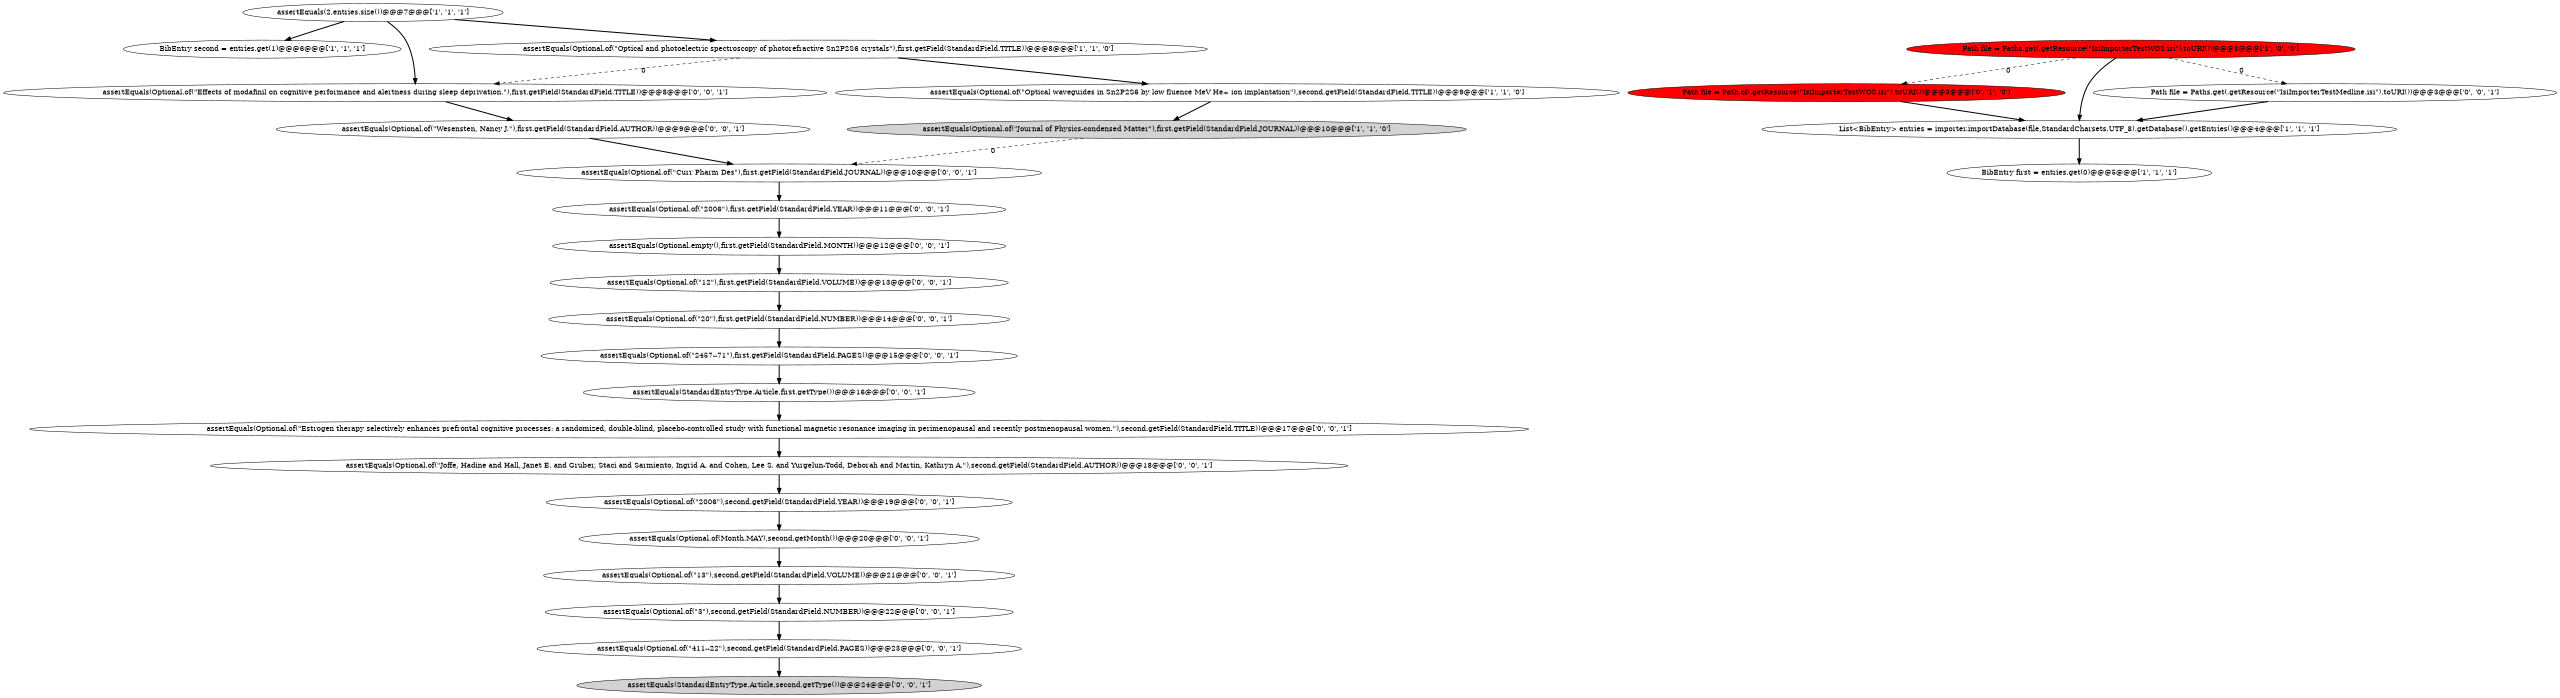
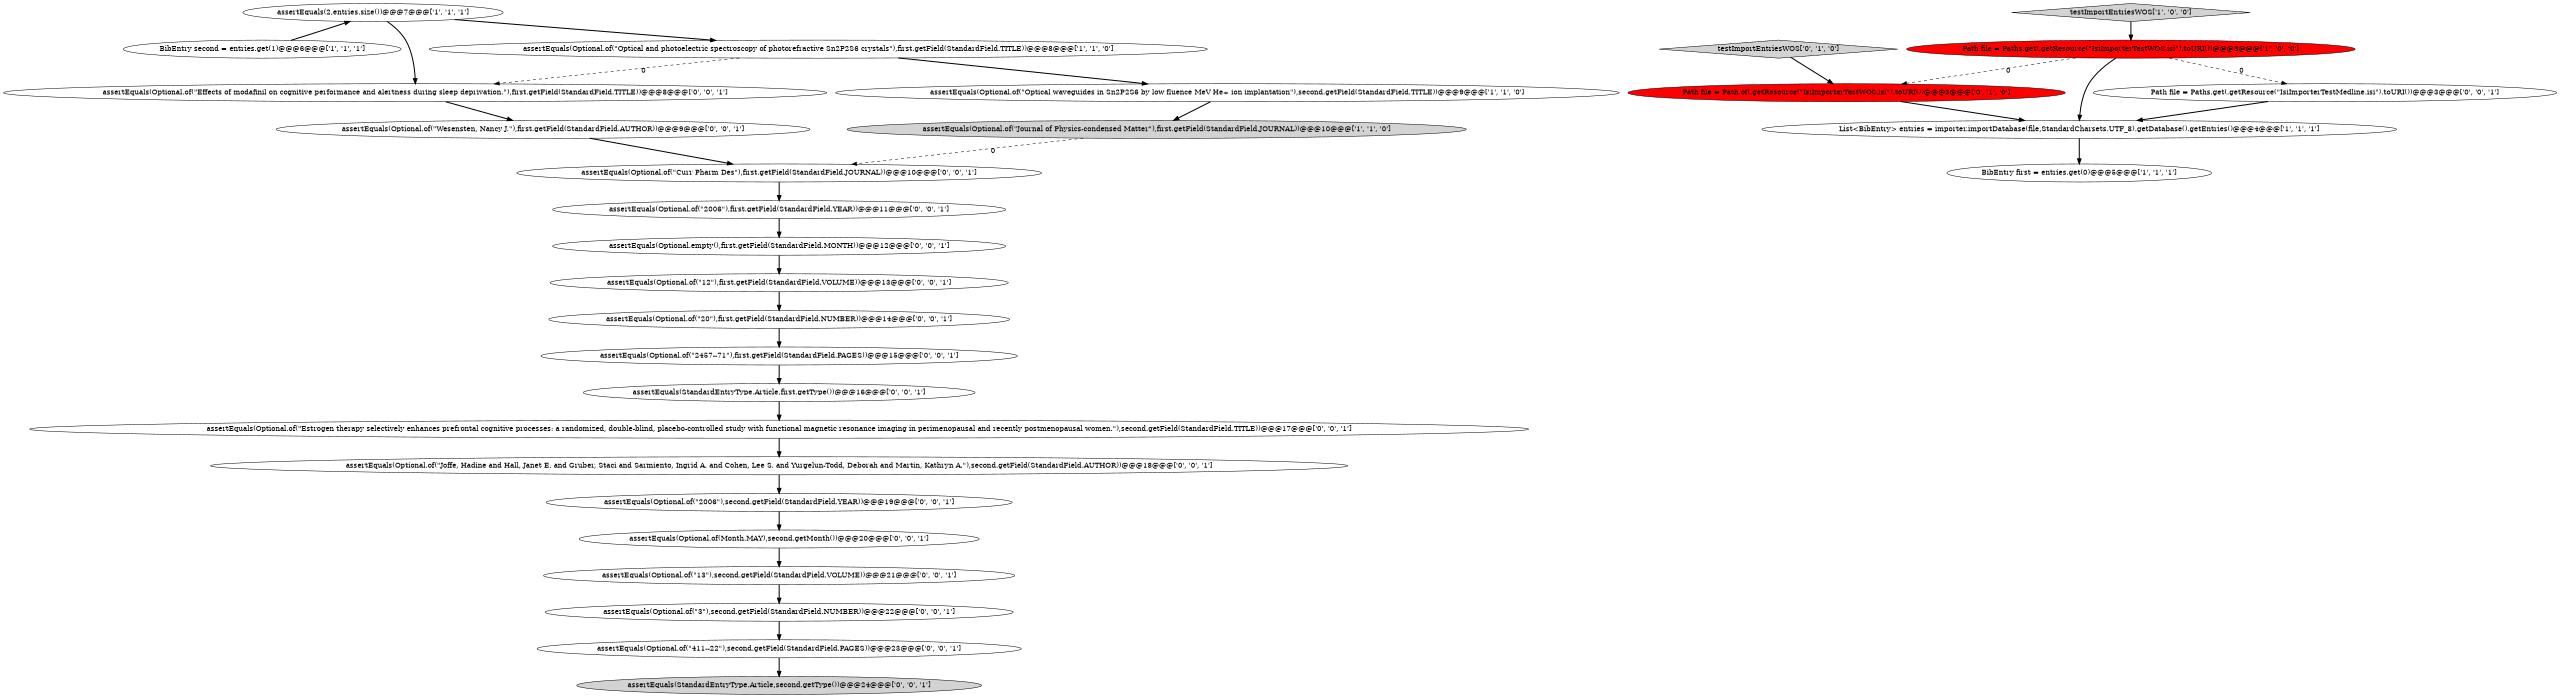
  digraph {
    node [fillcolor=white shape=ellipse style=filled]
    edge [style=bold]
    n1 [label="assertEquals(Optional.of(\"12\"),first.getField(StandardField.VOLUME))@@@13@@@['0', '0', '1']"]
    n2 [label="assertEquals(Optional.of(\"20\"),first.getField(StandardField.NUMBER))@@@14@@@['0', '0', '1']"]
    n3 [label="assertEquals(Optional.of(\"2457--71\"),first.getField(StandardField.PAGES))@@@15@@@['0', '0', '1']"]
    n4 [label="assertEquals(Optional.of(\"Curr Pharm Des\"),first.getField(StandardField.JOURNAL))@@@10@@@['0', '0', '1']"]
    n5 [label="assertEquals(Optional.of(\"2006\"),first.getField(StandardField.YEAR))@@@11@@@['0', '0', '1']"]
    n6 [label="assertEquals(Optional.empty(),first.getField(StandardField.MONTH))@@@12@@@['0', '0', '1']"]
    n7 [label="BibEntry first = entries.get(0)@@@5@@@['1', '1', '1']"]
    n8 [label="BibEntry second = entries.get(1)@@@6@@@['1', '1', '1']"]
    n9 [label="assertEquals(2,entries.size())@@@7@@@['1', '1', '1']"]
    n10 [fillcolor=lightgray label="assertEquals(StandardEntryType.Article,second.getType())@@@24@@@['0', '0', '1']"]
    n11 [label="assertEquals(Optional.of(\"13\"),second.getField(StandardField.VOLUME))@@@21@@@['0', '0', '1']"]
    n12 [label="assertEquals(Optional.of(\"3\"),second.getField(StandardField.NUMBER))@@@22@@@['0', '0', '1']"]
    n13 [label="assertEquals(Optional.of(\"411--22\"),second.getField(StandardField.PAGES))@@@23@@@['0', '0', '1']"]
    n14 [label="assertEquals(Optional.of(\"Joffe, Hadine and Hall, Janet E. and Gruber, Staci and Sarmiento, Ingrid A. and Cohen, Lee S. and Yurgelun-Todd, Deborah and Martin, Kathryn A.\"),second.getField(StandardField.AUTHOR))@@@18@@@['0', '0', '1']"]
    n15 [label="assertEquals(Optional.of(\"2006\"),second.getField(StandardField.YEAR))@@@19@@@['0', '0', '1']"]
    n16 [label="assertEquals(Optional.of(Month.MAY),second.getMonth())@@@20@@@['0', '0', '1']"]
    n17 [fillcolor=red label="Path file = Paths.get(.getResource(\"IsiImporterTestWOS.isi\").toURI())@@@3@@@['1', '0', '0']"]
    n18 [fillcolor=red label="Path file = Path.of(.getResource(\"IsiImporterTestWOS.isi\").toURI())@@@3@@@['0', '1', '0']"]
    n19 [label="List<BibEntry> entries = importer.importDatabase(file,StandardCharsets.UTF_8).getDatabase().getEntries()@@@4@@@['1', '1', '1']"]
    n20 [label="Path file = Paths.get(.getResource(\"IsiImporterTestMedline.isi\").toURI())@@@3@@@['0', '0', '1']"]
+   n21 [fillcolor=lightgray label="testImportEntriesWOS['0', '1', '0']" shape=diamond]
    n22 [label="assertEquals(Optional.of(\"Effects of modafinil on cognitive performance and alertness during sleep deprivation.\"),first.getField(StandardField.TITLE))@@@8@@@['0', '0', '1']"]
    n23 [label="assertEquals(Optional.of(\"Wesensten, Nancy J.\"),first.getField(StandardField.AUTHOR))@@@9@@@['0', '0', '1']"]
    n24 [fillcolor=lightgray label="assertEquals(Optional.of(\"Journal of Physics-condensed Matter\"),first.getField(StandardField.JOURNAL))@@@10@@@['1', '1', '0']"]
    n25 [label="assertEquals(StandardEntryType.Article,first.getType())@@@16@@@['0', '0', '1']"]
    n26 [label="assertEquals(Optional.of(\"Estrogen therapy selectively enhances prefrontal cognitive processes: a randomized, double-blind, placebo-controlled study with functional magnetic resonance imaging in perimenopausal and recently postmenopausal women.\"),second.getField(StandardField.TITLE))@@@17@@@['0', '0', '1']"]
    n27 [label="assertEquals(Optional.of(\"Optical waveguides in Sn2P2S6 by low fluence MeV He+ ion implantation\"),second.getField(StandardField.TITLE))@@@9@@@['1', '1', '0']"]
    n28 [label="assertEquals(Optional.of(\"Optical and photoelectric spectroscopy of photorefractive Sn2P2S6 crystals\"),first.getField(StandardField.TITLE))@@@8@@@['1', '1', '0']"]
+   n29 [fillcolor=lightgray label="testImportEntriesWOS['1', '0', '0']" shape=diamond]
    n1 -> n2
    n2 -> n3
    n3 -> n25
    n4 -> n5
    n5 -> n6
    n6 -> n1
-   n9 -> n8
+   n8 -> n9
    n9 -> n22
    n9 -> n28
    n11 -> n12
    n12 -> n13
    n13 -> n10
    n14 -> n15
    n15 -> n16
    n16 -> n11
    n17 -> n18 [label=0 style=dashed]
    n17 -> n19
    n17 -> n20 [label=0 style=dashed]
    n18 -> n19
    n19 -> n7
    n20 -> n19
+   n21 -> n18
    n22 -> n23
    n23 -> n4
    n24 -> n4 [label=0 style=dashed]
    n25 -> n26
    n26 -> n14
    n27 -> n24
    n28 -> n22 [label=0 style=dashed]
    n28 -> n27
+   n29 -> n17
  }
